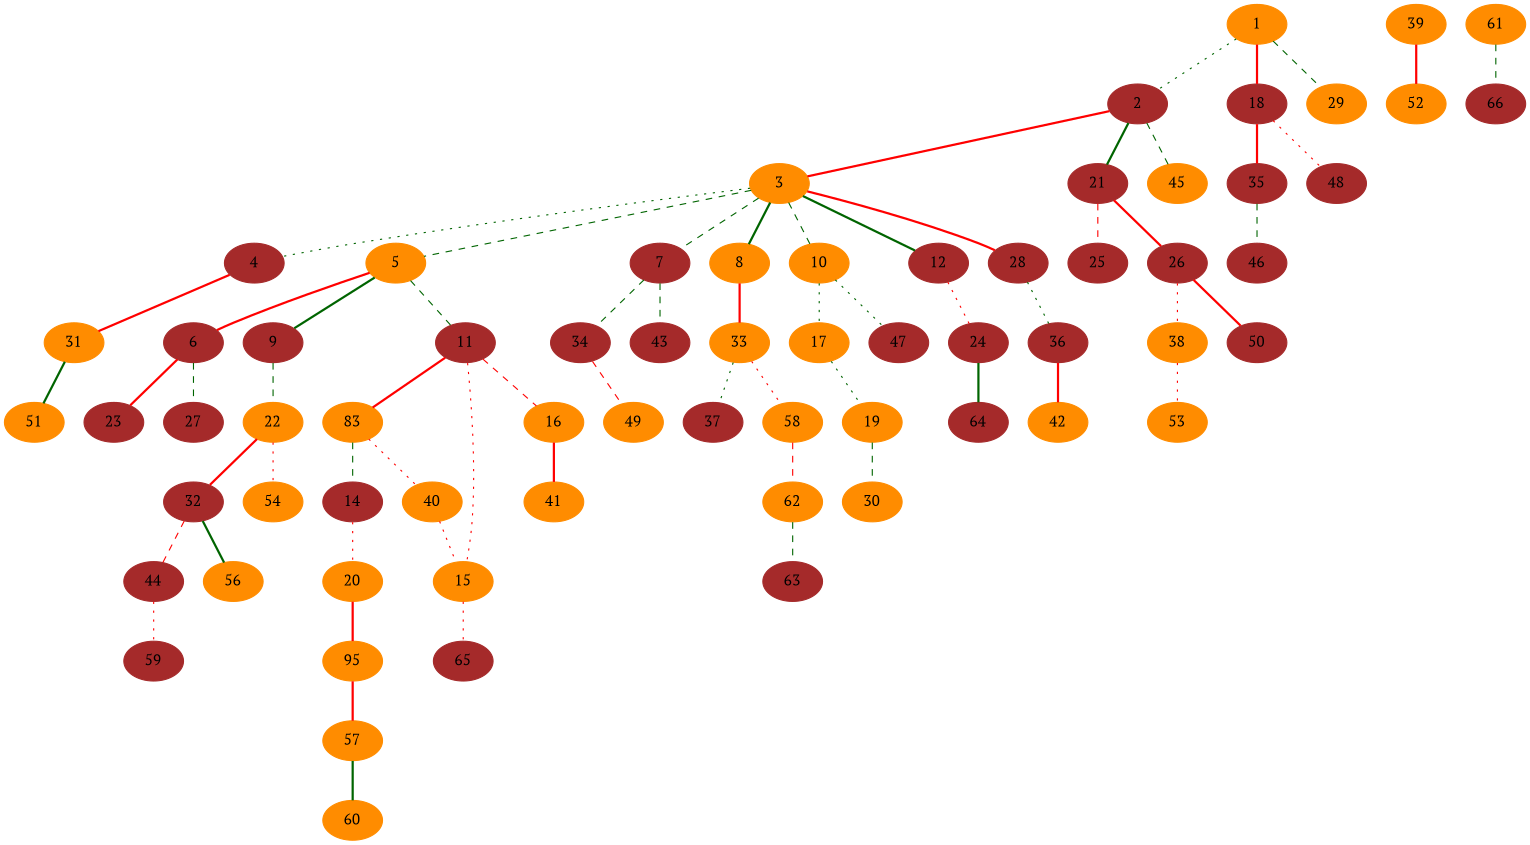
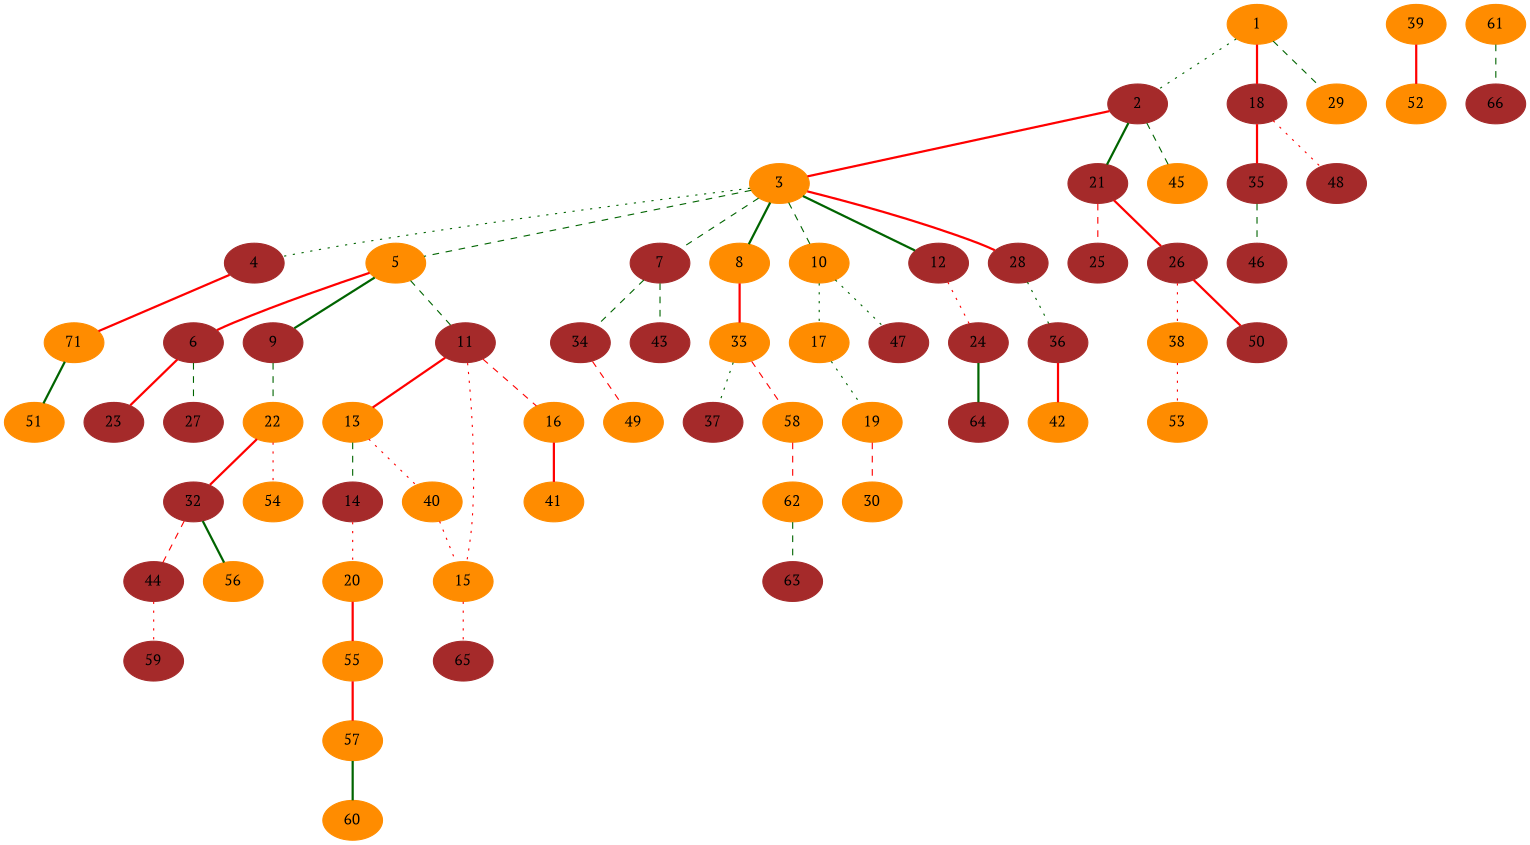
  graph {
    fontname="PT Serif"
    node [color=darkorange fontname="PT Serif" style=filled]
    edge [color=red fontname="PT Serif" style=bold weight=1.0]
    2 [color=brown]
    1
    18 [color=brown]
    29
    3
    21 [color=brown]
    45
    35 [color=brown]
    48 [color=brown]
    4 [color=brown]
    5
    7 [color=brown]
    8
    10
    12 [color=brown]
    28 [color=brown]
    25 [color=brown]
    26 [color=brown]
-   31
+   31 [label=71]
    6 [color=brown]
    9 [color=brown]
    11 [color=brown]
    34 [color=brown]
    43 [color=brown]
    33
    17
    47 [color=brown]
    24 [color=brown]
    36 [color=brown]
    39
    52
    51
    23 [color=brown]
    27 [color=brown]
    22
-   13 [label=83]
+   13
    15
    16
    49
    37 [color=brown]
    58
    32 [color=brown]
    54
    19
    14 [color=brown]
    40
    65 [color=brown]
    41
    64 [color=brown]
    20
-   55 [label=95]
+   55
    30
    46 [color=brown]
    57
    38
    50 [color=brown]
    44 [color=brown]
    56
    53
    42
    59 [color=brown]
    62
    66 [color=brown]
    61
    60
    63 [color=brown]
    2 -- 3
    2 -- 21 [color=darkgreen]
    2 -- 45 [color=darkgreen style=dashed]
    1 -- 2 [color=darkgreen style=dotted]
    1 -- 18
    1 -- 29 [color=darkgreen style=dashed]
    18 -- 35
    18 -- 48 [style=dotted]
    3 -- 4 [color=darkgreen style=dotted]
    3 -- 5 [color=darkgreen style=dashed]
    3 -- 7 [color=darkgreen style=dashed]
    3 -- 8 [color=darkgreen]
    3 -- 10 [color=darkgreen style=dashed]
    3 -- 12 [color=darkgreen]
    3 -- 28
    21 -- 25 [style=dashed weight=2.0]
    21 -- 26
    35 -- 46 [color=darkgreen style=dashed]
    4 -- 31
    5 -- 6
    5 -- 9 [color=darkgreen]
    5 -- 11 [color=darkgreen style=dashed]
    7 -- 34 [color=darkgreen style=dashed]
    7 -- 43 [color=darkgreen style=dashed]
    8 -- 33
    10 -- 17 [color=darkgreen style=dotted]
    10 -- 47 [color=darkgreen style=dotted]
    12 -- 24 [style=dotted weight=2.0]
    28 -- 36 [color=darkgreen style=dotted]
    26 -- 38 [style=dotted weight=3.0]
    26 -- 50
    31 -- 51 [color=darkgreen]
    6 -- 23
    6 -- 27 [color=darkgreen style=dashed]
    9 -- 22 [color=darkgreen style=dashed weight=2.0]
    11 -- 13
    11 -- 15 [style=dotted]
    11 -- 16 [style=dashed]
    34 -- 49 [style=dashed]
    33 -- 37 [color=darkgreen style=dotted]
-   33 -- 58 [style=dotted]
+   33 -- 58 [style=dashed]
    17 -- 19 [color=darkgreen style=dotted]
    24 -- 64 [color=darkgreen]
    36 -- 42
    39 -- 52
    22 -- 32
    22 -- 54 [style=dotted]
    13 -- 14 [color=darkgreen style=dashed weight=4.0]
    13 -- 40 [style=dotted]
    15 -- 65 [style=dotted]
    16 -- 41
    58 -- 62 [style=dashed]
    32 -- 44 [style=dashed]
    32 -- 56 [color=darkgreen]
-   19 -- 30 [color=darkgreen style=dashed]
+   19 -- 30 [style=dashed]
    14 -- 20 [style=dotted]
    40 -- 15 [style=dotted]
    20 -- 55
    55 -- 57
    57 -- 60 [color=darkgreen]
    38 -- 53 [style=dotted]
    44 -- 59 [style=dotted]
    62 -- 63 [color=darkgreen style=dashed]
    61 -- 66 [color=darkgreen style=dashed]
  }
